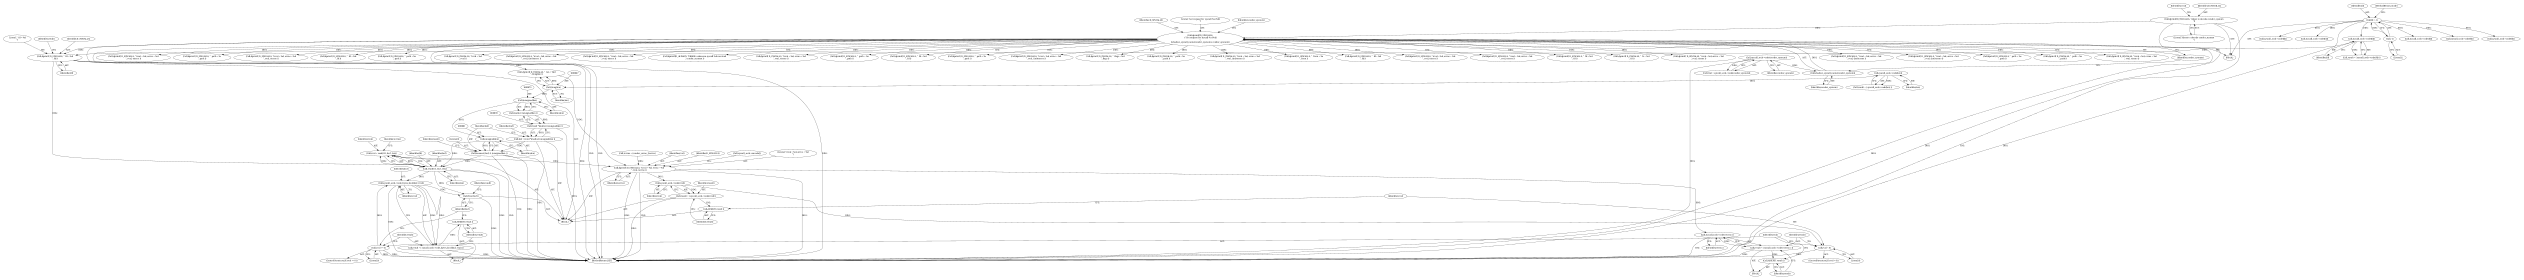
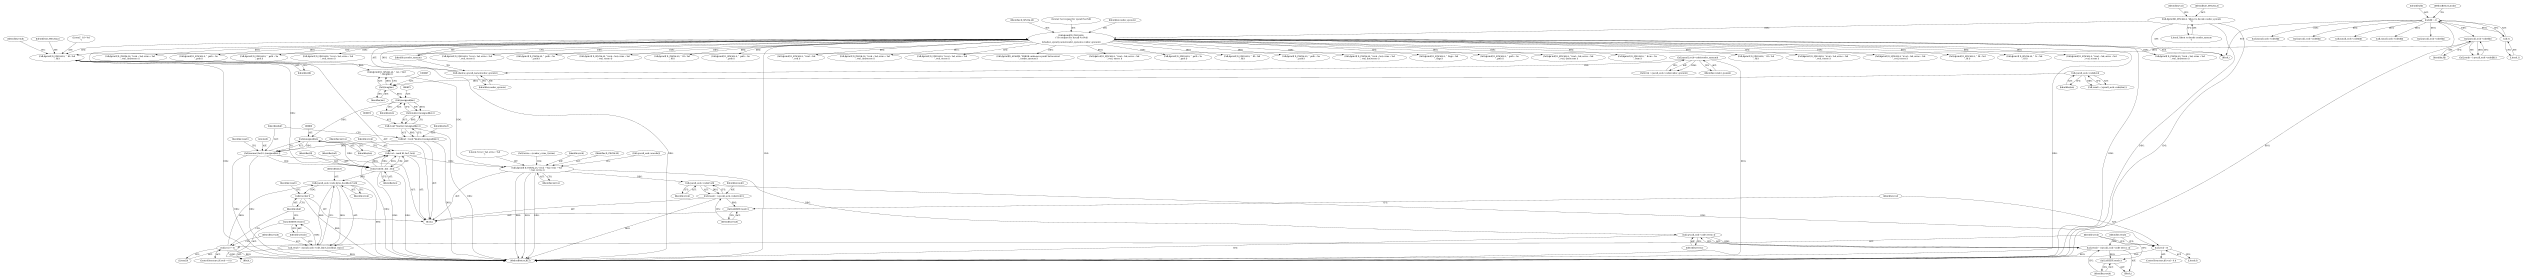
  digraph {
    fontname="Noto Serif"
    node [fontname="Noto Serif"]
    edge [fontname="Noto Serif"]
    n1 [label="(Call,rval = read( fd , buf , len))"]
    n2 [label="(Call,read( fd , buf , len))"]
    n3 [label="(Call,dprintf( D_SYSCALLS, \"\trval = %d, errno = %d\n\", rval, terrno ))"]
    n4 [label="(Block,)"]
    n5 [label="(MethodReturn,RET)"]
    n6 [label="(Call,syscall_sock->code_bytes_bool(buf, rval))"]
    n7 [label="(Call,free( buf ))"]
    n8 [label="(Identifier,len)"]
    n9 [label="(Call,syscall_sock->code(rval))"]
    n10 [label="(Call,syscall_sock->code( terrno ))"]
    n11 [label="(Identifier,terrno)"]
    n12 [label="(Call,result = ( syscall_sock->code_bytes_bool(buf, rval) ))"]
    n13 [label="(Identifier,rval)"]
    n14 [label="(Identifier,buf)"]
    n15 [label="(Call,dprintf( D_SYSCALLS, \"  fd = %d\n\", fd ))"]
    n16 [label="(Identifier,fd)"]
    n17 [label="(Call,dprintf( D_SYSCALLS, \"  len = %ld\n\", (long)len ))"]
    n18 [label="(Call,(long)len)"]
    n19 [label="(Call,dprintf(D_SYSCALLS,\n\t\t\"Got request for syscall %s (%d)\n\",\n\t\tshadow_syscall_name(condor_sysnum), condor_sysnum))"]
    n20 [label="(Call,dprintf( D_SYSCALLS, \"\trval = %d, errno = %d\n\", rval, terrno ))"]
    n21 [label="(Call,dprintf( D_SYSCALLS, \"  path = %s\n\", path ))"]
    n22 [label="(Call,dprintf( D_SYSCALLS, \"\trval = %d, errno = %d\n\", rval, terrno ))"]
    n23 [label="(Call,dprintf( D_SYSCALLS, \"  fd = %d\n\", fd ))"]
    n24 [label="(Call,dprintf( D_SYSCALLS, \"\trval = %d, errno = %d\n\", rval, terrno ))"]
    n25 [label="(Block,)"]
    n26 [label="(Call,dprintf( D_SYSCALLS, \"  path = %s\n\", path ))"]
    n27 [label="(Call,dprintf( D_SYSCALLS, \"\trval = %d\n\", rval ))"]
    n28 [label="(Call,dprintf( D_SYSCALLS, \"\trval = %d, errno = %d\n\", rval, (int)terrno ))"]
    n29 [label="(Call,dprintf( D_SYSCALLS, \"\trval = %d, errno = %d\n\", rval, terrno ))"]
    n30 [label="(Call,dprintf(D_ALWAYS, \"ERROR: unknown syscall %d received\n\", condor_sysnum ))"]
    n31 [label="(Call,dprintf( D_SYSCALLS, \"\trval = %d, errno = %d\n\", rval, terrno ))"]
    n32 [label="(Call,dprintf( D_SYSCALLS, \"  path = %s\n\", path ))"]
    n33 [label="(Call,dprintf( D_SYSCALLS, \"  fd = %d\n\", fd ))"]
    n34 [label="(Call,dprintf( D_SYSCALLS, \"  path = %s\n\", path ))"]
    n35 [label="(Call,dprintf( D_SYSCALLS, \"\trval = %d, errno = %d\n\", rval, (int)terrno ))"]
    n36 [label="(Call,dprintf( D_SYSCALLS, \"  flags = %d\n\", flags ))"]
    n37 [label="(Call,dprintf( D_SYSCALLS, \"  path = %s\n\", path ))"]
    n38 [label="(Call,dprintf( D_SYSCALLS, \"\trval = %d, errno = %d\n\", rval, (int)terrno ))"]
    n39 [label="(Call,dprintf( D_SYSCALLS, \"  from = %s\n\", from ))"]
    n40 [label="(Call,dprintf( D_SYSCALLS, \"  fd = %d\n\", fd ))"]
    n41 [label="(Call,dprintf( D_SYSCALLS, \"\trval = %d, errno = %d\n\", rval, terrno ))"]
    n42 [label="(Call,dprintf( D_SYSCALLS, \"\trval = %d, errno = %d\n\", rval, terrno ))"]
    n43 [label="(Call,dprintf( D_SYSCALLS, \"  fd = %d\n\", fd ))"]
    n44 [label="(Call,dprintf( D_SYSCALLS, \"  fs = %d\n\", fd ))"]
    n45 [label="(Call,dprintf( D_SYSCALLS, \"\trval = %d, errno = %d\n\", rval, terrno ))"]
    n46 [label="(Identifier,condor_sysnum)"]
    n47 [label="(Call,dprintf( D_SYSCALLS, \"\trval = %d, errno = %d\n\", rval, (int)terrno ))"]
    n48 [label="(Call,dprintf( D_SYSCALLS, \"\trval = %d, errno = %d\n\", rval, (int)terrno ))"]
    n49 [label="(Call,dprintf( D_SYSCALLS, \"  path = %s\n\", path ))"]
    n50 [label="(Call,dprintf( D_SYSCALLS, \"  path = %s\n\", path ))"]
    n51 [label="(Call,shadow_syscall_name(condor_sysnum))"]
    n52 [label="(Call,dprintf(D_SYSCALLS, \"About to decode condor_sysnum\n\"))"]
    n53 [label="(Literal,\"About to decode condor_sysnum\n\")"]
    n54 [label="(Identifier,condor_sysnum)"]
    n55 [label="(Call,syscall_sock->code(condor_sysnum))"]
    n56 [label="(Call,rval = syscall_sock->code(condor_sysnum))"]
    n57 [label="(Identifier,condor_sysnum)"]
    n58 [label="(Call,syscall_sock->code(fd))"]
    n59 [label="(Identifier,fd)"]
    n60 [label="(Call,result = ( syscall_sock->code(fd) ))"]
    n61 [label="(Call,fd = -1)"]
    n62 [label="(Call,-1)"]
    n63 [label="(Call,syscall_sock->code(fd))"]
    n64 [label="(Call,syscall_sock->code(fd))"]
    n65 [label="(Call,syscall_sock->code(fd))"]
    n66 [label="(Call,syscall_sock->code(fd))"]
    n67 [label="(Call,syscall_sock->code(fd))"]
    n68 [label="(Literal,1)"]
    n69 [label="(Call,memset( buf, 0, (unsigned)len ))"]
    n70 [label="(Call,(unsigned)len)"]
    n71 [label="(Identifier,len)"]
    n72 [label="(Call,buf = (void *)malloc( (unsigned)len ))"]
    n73 [label="(Call,(void *)malloc( (unsigned)len ))"]
    n74 [label="(Call,malloc( (unsigned)len ))"]
    n75 [label="(Call,(unsigned)len)"]
    n76 [label="(Identifier,len)"]
    n77 [label="(Identifier,len)"]
    n78 [label="(Call,syscall_sock->code(len))"]
    n79 [label="(Identifier,len)"]
    n80 [label="(Call,result = ( syscall_sock->code(len) ))"]
    n81 [label="(Call,result = ( syscall_sock->code(rval) ))"]
    n82 [label="(Call,rval < 0)"]
    n83 [label="(Identifier,rval)"]
    n84 [label="(Call,result = ( syscall_sock->code( terrno ) ))"]
    n85 [label="(Identifier,terrno)"]
    n86 [label="(Call,ASSERT( result ))"]
    n87 [label="(Literal,0)"]
    n88 [label="(ControlStructure,if( rval < 0 ))"]
    n89 [label="(Identifier,result)"]
    n90 [label="(Call,rval >= 0)"]
    n91 [label="(Literal,0)"]
    n92 [label="(ControlStructure,if( rval >= 0 ))"]
    n93 [label="(Call,ASSERT( result ))"]
    n94 [label="(Block,)"]
    n95 [label="(Identifier,result)"]
    n96 [label="(Call,ASSERT( result ))"]
    n97 [label="(Block,)"]
    n98 [label="(Identifier,result)"]
    n99 [label="(Identifier,buf)"]
    n100 [label="(Identifier,result)"]
    n101 [label="(Identifier,rval)"]
    n102 [label="(Identifier,rval)"]
    n103 [label="(Identifier,result)"]
    n104 [label="(Identifier,result)"]
    n105 [label="(Identifier,D_SYSCALLS)"]
    n106 [label="(Identifier,rval)"]
    n107 [label="(Identifier,D_SYSCALLS)"]
    n108 [label="(Identifier,D_SYSCALLS)"]
    n109 [label="(Identifier,fd)"]
    n110 [label="(Identifier,fd)"]
    n111 [label="(Identifier,result)"]
    n112 [label="(Identifier,rval)"]
    n113 [label="(Identifier,terrno)"]
    n114 [label="(Call,syscall_sock->encode())"]
    n115 [label="(Identifier,buf)"]
    n116 [label="(Literal,\"\trval = %d, errno = %d\n\")"]
    n117 [label="(Literal,\"Got request for syscall %s (%d)\n\")"]
    n118 [label="(Identifier,D_SYSCALLS)"]
    n119 [label="(Literal,\"  fd = %d\n\")"]
    n120 [label="(Identifier,rval)"]
    n121 [label="(Identifier,condor_sysnum)"]
    n122 [label="(Identifier,buf)"]
    n123 [label="(MethodReturn,mode)"]
    n124 [label="(Identifier,result)"]
    n125 [label="(Identifier,result)"]
    n126 [label="(Literal,0)"]
    n127 [label="(Identifier,buf)"]
    n128 [label="(Call,terrno = (condor_errno_t)errno)"]
    1000872
    1000875
    1000867
    1000881
    n1 -> n2 [label="CFG: "]
    n1 -> n3 [label="DDG: "]
    n1 -> n4 [label="AST: "]
+   n1 -> n5 [label="DDG: "]
    n2 -> n1 [label="AST: "]
    n2 -> n1 [label="DDG: "]
    n2 -> n1 [label="DDG: "]
    n2 -> n1 [label="DDG: "]
    n2 -> n5 [label="DDG: "]
    n2 -> n5 [label="DDG: "]
    n2 -> n6 [label="DDG: "]
-   n2 -> n7 [label="DDG: "]
    n2 -> n8 [label="CFG: "]
    n3 -> n4 [label="AST: "]
    n3 -> n5 [label="DDG: "]
    n3 -> n5 [label="DDG: "]
    n3 -> n5 [label="DDG: "]
    n3 -> n9 [label="DDG: "]
    n3 -> n10 [label="DDG: "]
    n3 -> n11 [label="CFG: "]
    n6 -> n5 [label="DDG: "]
    n6 -> n7 [label="DDG: "]
    n6 -> n12 [label="AST: "]
    n6 -> n12 [label="DDG: "]
    n6 -> n12 [label="DDG: "]
    n6 -> n13 [label="CFG: "]
    n7 -> n4 [label="AST: "]
    n7 -> n5 [label="DDG: "]
    n7 -> n14 [label="CFG: "]
    n8 -> n2 [label="AST: "]
    n9 -> n81 [label="AST: "]
    n9 -> n81 [label="DDG: "]
    n9 -> n82 [label="DDG: "]
    n9 -> n83 [label="CFG: "]
    n10 -> n5 [label="DDG: "]
    n10 -> n84 [label="AST: "]
    n10 -> n84 [label="DDG: "]
    n10 -> n85 [label="CFG: "]
    n11 -> n3 [label="AST: "]
    n12 -> n5 [label="DDG: "]
    n12 -> n6 [label="CFG: "]
    n12 -> n93 [label="DDG: "]
    n12 -> n94 [label="AST: "]
    n13 -> n6 [label="AST: "]
    n14 -> n7 [label="AST: "]
    n14 -> n90 [label="CFG: "]
    n14 -> n93 [label="CFG: "]
    n15 -> n2 [label="DDG: "]
    n15 -> n4 [label="AST: "]
    n15 -> n5 [label="DDG: "]
    n15 -> n16 [label="CFG: "]
    n15 -> n17 [label="DDG: "]
    n16 -> n15 [label="AST: "]
    n17 -> n3 [label="DDG: "]
    n17 -> n18 [label="CFG: "]
    n18 -> n17 [label="AST: "]
    n18 -> n17 [label="DDG: "]
    n18 -> n75 [label="DDG: "]
    n18 -> n77 [label="CFG: "]
    n19 -> n5 [label="DDG: "]
    n19 -> n5 [label="DDG: "]
    n19 -> n5 [label="DDG: "]
    n19 -> n5 [label="DDG: "]
    n19 -> n15 [label="DDG: "]
    n19 -> n20 [label="DDG: "]
    n19 -> n21 [label="DDG: "]
    n19 -> n22 [label="DDG: "]
    n19 -> n23 [label="DDG: "]
    n19 -> n24 [label="DDG: "]
    n19 -> n25 [label="AST: "]
    n19 -> n26 [label="DDG: "]
    n19 -> n27 [label="DDG: "]
    n19 -> n28 [label="DDG: "]
    n19 -> n29 [label="DDG: "]
    n19 -> n30 [label="DDG: "]
    n19 -> n31 [label="DDG: "]
    n19 -> n32 [label="DDG: "]
    n19 -> n33 [label="DDG: "]
    n19 -> n34 [label="DDG: "]
    n19 -> n35 [label="DDG: "]
    n19 -> n36 [label="DDG: "]
    n19 -> n37 [label="DDG: "]
    n19 -> n38 [label="DDG: "]
    n19 -> n39 [label="DDG: "]
    n19 -> n40 [label="DDG: "]
    n19 -> n41 [label="DDG: "]
    n19 -> n42 [label="DDG: "]
    n19 -> n43 [label="DDG: "]
    n19 -> n44 [label="DDG: "]
    n19 -> n45 [label="DDG: "]
    n19 -> n46 [label="CFG: "]
    n19 -> n47 [label="DDG: "]
    n19 -> n48 [label="DDG: "]
    n19 -> n49 [label="DDG: "]
    n19 -> n50 [label="DDG: "]
    n46 -> n19 [label="AST: "]
    n46 -> n51 [label="CFG: "]
    n51 -> n19 [label="AST: "]
    n51 -> n19 [label="DDG: "]
    n51 -> n54 [label="CFG: "]
    n52 -> n5 [label="DDG: "]
    n52 -> n5 [label="DDG: "]
    n52 -> n19 [label="DDG: "]
    n52 -> n25 [label="AST: "]
    n52 -> n53 [label="CFG: "]
    n53 -> n52 [label="AST: "]
    n54 -> n51 [label="AST: "]
    n55 -> n5 [label="DDG: "]
    n55 -> n51 [label="DDG: "]
    n55 -> n56 [label="AST: "]
    n55 -> n56 [label="DDG: "]
    n55 -> n57 [label="CFG: "]
    n56 -> n55 [label="CFG: "]
    n57 -> n55 [label="AST: "]
    n58 -> n15 [label="DDG: "]
    n58 -> n59 [label="CFG: "]
    n58 -> n60 [label="AST: "]
    n58 -> n60 [label="DDG: "]
    n59 -> n58 [label="AST: "]
    n60 -> n58 [label="CFG: "]
    n61 -> n5 [label="DDG: "]
    n61 -> n25 [label="AST: "]
    n61 -> n58 [label="DDG: "]
    n61 -> n62 [label="CFG: "]
    n61 -> n63 [label="DDG: "]
    n61 -> n64 [label="DDG: "]
    n61 -> n65 [label="DDG: "]
    n61 -> n66 [label="DDG: "]
    n61 -> n67 [label="DDG: "]
    n62 -> n61 [label="AST: "]
    n62 -> n61 [label="DDG: "]
    n62 -> n68 [label="CFG: "]
    n68 -> n62 [label="AST: "]
    n69 -> n2 [label="DDG: "]
    n69 -> n4 [label="AST: "]
    n69 -> n5 [label="DDG: "]
    n69 -> n5 [label="DDG: "]
    n69 -> n70 [label="CFG: "]
    n70 -> n2 [label="DDG: "]
    n70 -> n69 [label="AST: "]
    n70 -> n69 [label="DDG: "]
    n70 -> n71 [label="CFG: "]
    n71 -> n70 [label="AST: "]
    n72 -> n4 [label="AST: "]
    n72 -> n5 [label="DDG: "]
    n72 -> n69 [label="DDG: "]
    n72 -> n73 [label="CFG: "]
    n73 -> n5 [label="DDG: "]
    n73 -> n72 [label="AST: "]
    n73 -> n72 [label="DDG: "]
    n73 -> n74 [label="CFG: "]
    n74 -> n73 [label="AST: "]
    n74 -> n73 [label="DDG: "]
    n74 -> n75 [label="CFG: "]
    n75 -> n70 [label="DDG: "]
    n75 -> n74 [label="AST: "]
    n75 -> n74 [label="DDG: "]
    n75 -> n76 [label="CFG: "]
    n76 -> n75 [label="AST: "]
    n77 -> n18 [label="AST: "]
    n78 -> n18 [label="DDG: "]
    n78 -> n79 [label="CFG: "]
    n78 -> n80 [label="AST: "]
    n78 -> n80 [label="DDG: "]
    n79 -> n78 [label="AST: "]
    n80 -> n78 [label="CFG: "]
    n81 -> n4 [label="AST: "]
    n81 -> n5 [label="DDG: "]
    n81 -> n9 [label="CFG: "]
    n81 -> n86 [label="DDG: "]
    n82 -> n5 [label="DDG: "]
    n82 -> n87 [label="CFG: "]
    n82 -> n88 [label="AST: "]
    n83 -> n9 [label="AST: "]
    n84 -> n5 [label="DDG: "]
    n84 -> n10 [label="CFG: "]
    n84 -> n96 [label="DDG: "]
    n84 -> n97 [label="AST: "]
    n85 -> n10 [label="AST: "]
    n86 -> n4 [label="AST: "]
    n86 -> n89 [label="CFG: "]
    n87 -> n82 [label="AST: "]
    n89 -> n81 [label="CFG: "]
    n89 -> n86 [label="AST: "]
    n90 -> n5 [label="DDG: "]
    n90 -> n5 [label="DDG: "]
    n90 -> n6 [label="DDG: "]
    n90 -> n91 [label="CFG: "]
    n90 -> n92 [label="AST: "]
    n91 -> n90 [label="AST: "]
    n93 -> n94 [label="AST: "]
    n93 -> n95 [label="CFG: "]
    n95 -> n12 [label="CFG: "]
    n95 -> n93 [label="AST: "]
    n96 -> n97 [label="AST: "]
    n96 -> n98 [label="CFG: "]
    n98 -> n84 [label="CFG: "]
    n98 -> n96 [label="AST: "]
    n99 -> n69 [label="AST: "]
    n99 -> n72 [label="CFG: "]
    n100 -> n69 [label="CFG: "]
    n101 -> n3 [label="AST: "]
    n102 -> n82 [label="CFG: "]
    n102 -> n90 [label="AST: "]
    n102 -> n96 [label="CFG: "]
    n103 -> n82 [label="CFG: "]
    n103 -> n84 [label="AST: "]
    n104 -> n7 [label="CFG: "]
    n105 -> n19 [label="AST: "]
    n106 -> n52 [label="CFG: "]
    n107 -> n3 [label="AST: "]
    n108 -> n15 [label="AST: "]
    n109 -> n2 [label="AST: "]
    n110 -> n61 [label="AST: "]
    n111 -> n12 [label="AST: "]
    n111 -> n90 [label="CFG: "]
    n112 -> n82 [label="AST: "]
    n112 -> n86 [label="CFG: "]
    n113 -> n1 [label="CFG: "]
    n114 -> n3 [label="CFG: "]
    n115 -> n72 [label="AST: "]
    n116 -> n3 [label="AST: "]
    n117 -> n19 [label="AST: "]
    n118 -> n52 [label="AST: "]
    n119 -> n15 [label="AST: "]
    n120 -> n1 [label="AST: "]
    n121 -> n19 [label="CFG: "]
    n122 -> n6 [label="AST: "]
    n123 -> n61 [label="CFG: "]
    n124 -> n81 [label="AST: "]
    n125 -> n15 [label="CFG: "]
    n126 -> n69 [label="AST: "]
    n127 -> n2 [label="AST: "]
    n128 -> n3 [label="DDG: "]
    1000872 -> n73 [label="AST: "]
    1000875 -> n75 [label="AST: "]
    1000867 -> n18 [label="AST: "]
    1000881 -> n70 [label="AST: "]
  }
